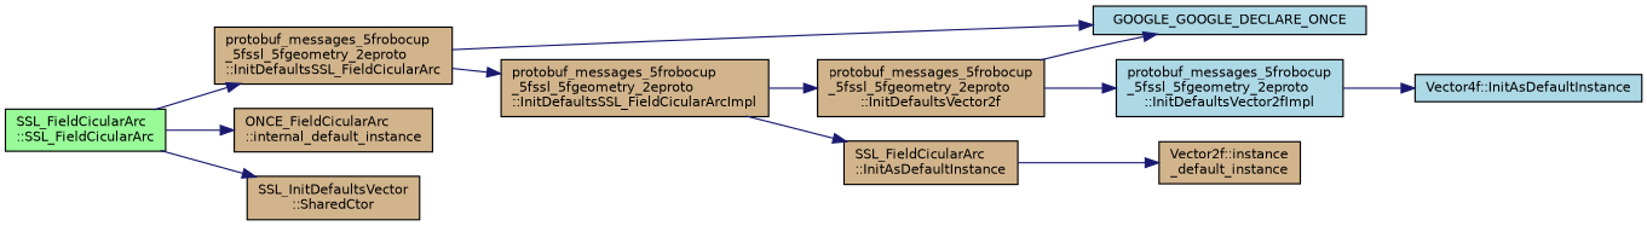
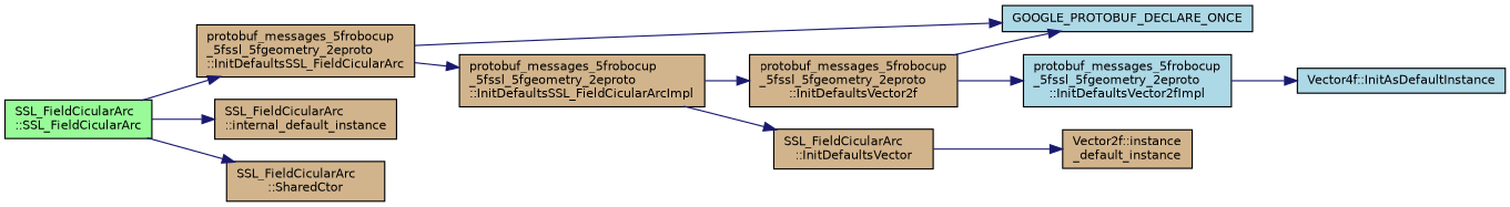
  digraph {
    rankdir=LR
    node [color=black fillcolor=tan fontname=Helvetica fontsize=10 shape=record style=filled]
    edge [color=midnightblue fontname=Helvetica fontsize=10 labelfontname=Helvetica labelfontsize=10 style=solid]
    n1 [fillcolor=palegreen fontcolor=black height=0.2 label="SSL_FieldCicularArc\l::SSL_FieldCicularArc" width=0.4]
    n2 [height=0.2 label="protobuf_messages_5frobocup\l_5fssl_5fgeometry_2eproto\l::InitDefaultsSSL_FieldCicularArc" width=0.4]
-   n3 [height=0.2 label="ONCE_FieldCicularArc\l::internal_default_instance" width=0.4]
-   n4 [height=0.2 label="SSL_InitDefaultsVector\l::SharedCtor" width=0.4]
-   n5 [fillcolor=lightblue height=0.2 label=GOOGLE_GOOGLE_DECLARE_ONCE width=0.4]
+   n3 [height=0.2 label="SSL_FieldCicularArc\l::internal_default_instance" width=0.4]
+   n4 [height=0.2 label="SSL_FieldCicularArc\l::SharedCtor" width=0.4]
+   n5 [fillcolor=lightblue height=0.2 label=GOOGLE_PROTOBUF_DECLARE_ONCE width=0.4]
    n6 [height=0.2 label="protobuf_messages_5frobocup\l_5fssl_5fgeometry_2eproto\l::InitDefaultsSSL_FieldCicularArcImpl" width=0.4]
    n7 [height=0.2 label="protobuf_messages_5frobocup\l_5fssl_5fgeometry_2eproto\l::InitDefaultsVector2f" width=0.4]
-   n8 [height=0.2 label="SSL_FieldCicularArc\l::InitAsDefaultInstance" width=0.4]
+   n8 [height=0.2 label="SSL_FieldCicularArc\l::InitDefaultsVector" width=0.4]
    n9 [fillcolor=lightblue height=0.2 label="protobuf_messages_5frobocup\l_5fssl_5fgeometry_2eproto\l::InitDefaultsVector2fImpl" width=0.4]
    n10 [height=0.2 label="Vector2f::instance\l_default_instance" width=0.4]
    n11 [fillcolor=lightblue height=0.2 label="Vector4f::InitAsDefaultInstance" width=0.4]
    n1 -> n2
    n1 -> n3
    n1 -> n4
    n2 -> n5
    n2 -> n6
    n6 -> n7
    n6 -> n8
    n7 -> n5
    n7 -> n9
    n8 -> n10
    n9 -> n11
  }
